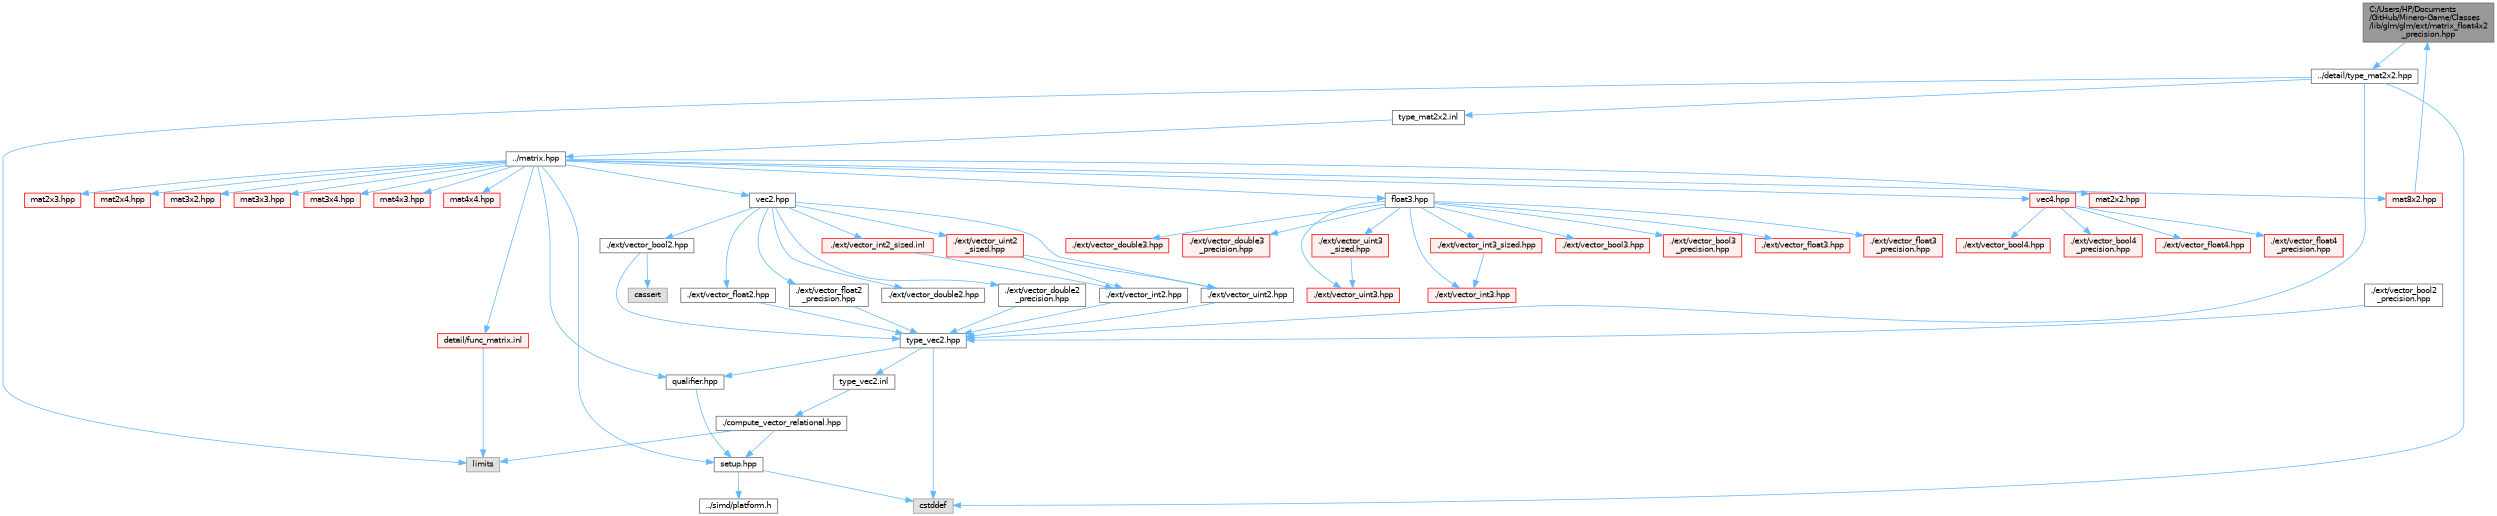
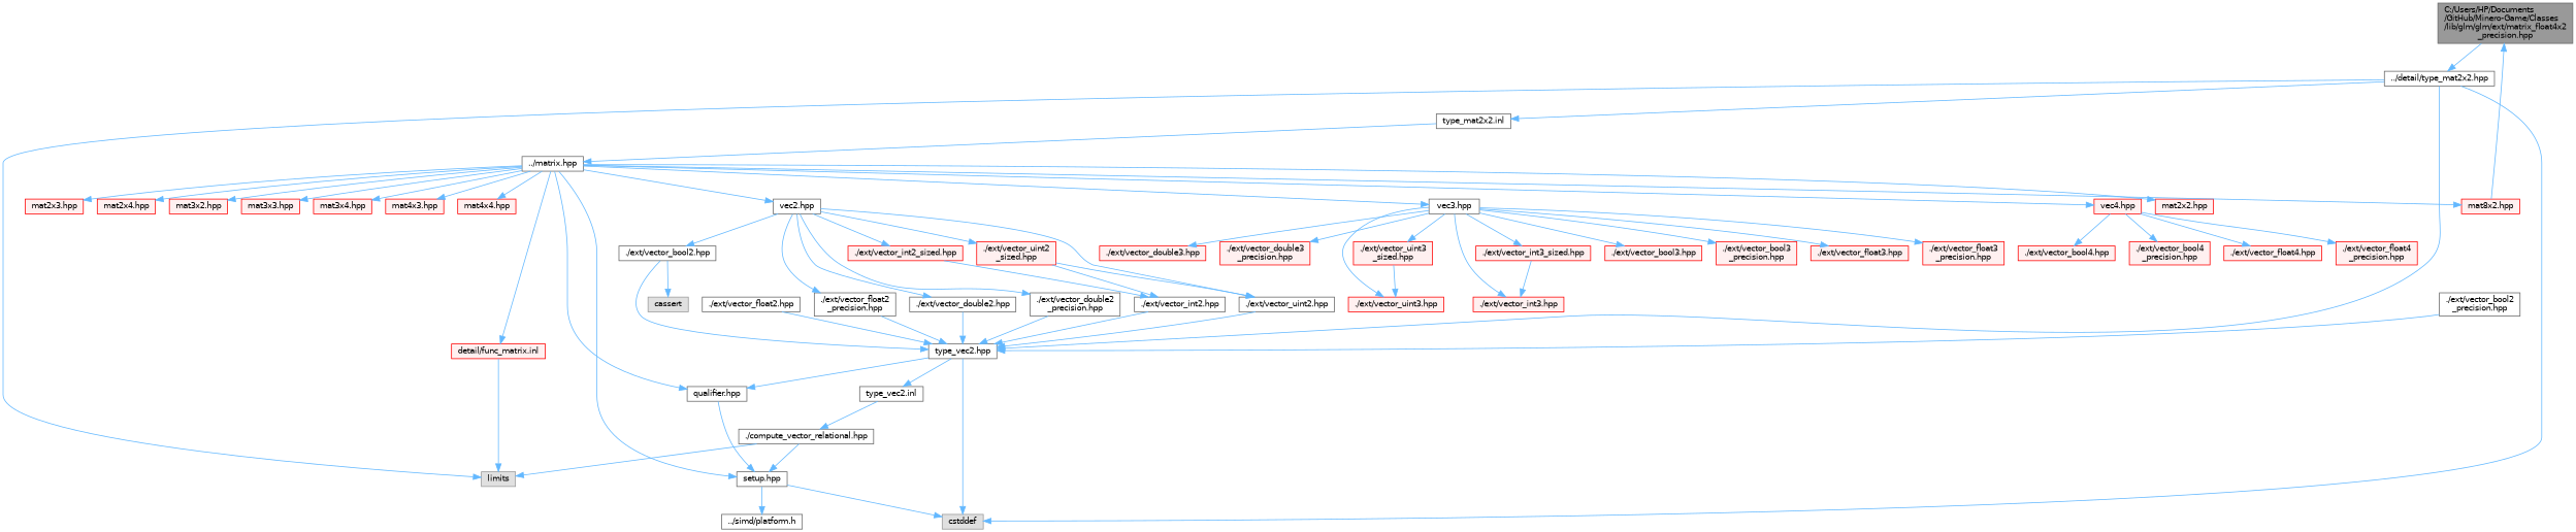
  digraph {
    node [color=red fillcolor="#FFF0F0" fontname=Helvetica fontsize=10 shape=box style=filled]
    edge [color=steelblue1 fontname=Helvetica fontsize=10 labelfontname=Helvetica labelfontsize=10 style=solid]
    n1 [color=gray40 fillcolor=grey60 fontcolor=black height=0.2 label="C:/Users/HP/Documents\l/GitHub/Minero-Game/Classes\l/lib/glm/glm/ext/matrix_float4x2\l_precision.hpp" width=0.4]
    n2 [color=grey40 fillcolor=white height=0.2 label="../detail/type_mat2x2.hpp" width=0.4]
    n3 [color=grey40 fillcolor=white height=0.2 label="type_vec2.hpp" width=0.4]
    n4 [color=grey60 fillcolor="#E0E0E0" height=0.2 label=cstddef width=0.4]
    n5 [color=grey60 fillcolor="#E0E0E0" height=0.2 label=limits width=0.4]
    n6 [color=grey40 fillcolor=white height=0.2 label="type_mat2x2.inl" width=0.4]
    n7 [color=grey40 fillcolor=white height=0.2 label="qualifier.hpp" width=0.4]
    n8 [color=grey40 fillcolor=white height=0.2 label="type_vec2.inl" width=0.4]
    n9 [color=grey40 fillcolor=white height=0.2 label="../matrix.hpp" width=0.4]
    n10 [color=grey40 fillcolor=white height=0.2 label="setup.hpp" width=0.4]
    n11 [color=grey40 fillcolor=white height=0.2 label="./compute_vector_relational.hpp" width=0.4]
    n12 [color=grey40 fillcolor=white height=0.2 label="../simd/platform.h" width=0.4]
    n13 [color=grey60 fillcolor="#E0E0E0" height=0.2 label=cassert width=0.4]
    n14 [color=grey40 fillcolor=white height=0.2 label="vec2.hpp" width=0.4]
-   n15 [color=grey40 fillcolor=white height=0.2 label="float3.hpp" width=0.4]
+   n15 [color=grey40 fillcolor=white height=0.2 label="vec3.hpp" width=0.4]
    n16 [height=0.2 label="vec4.hpp" width=0.4]
    n17 [height=0.2 label="mat2x2.hpp" width=0.4]
    n18 [height=0.2 label="mat2x3.hpp" width=0.4]
    n19 [height=0.2 label="mat2x4.hpp" width=0.4]
    n20 [height=0.2 label="mat3x2.hpp" width=0.4]
    n21 [height=0.2 label="mat3x3.hpp" width=0.4]
    n22 [height=0.2 label="mat3x4.hpp" width=0.4]
    n23 [height=0.2 label="mat8x2.hpp" width=0.4]
    n24 [height=0.2 label="mat4x3.hpp" width=0.4]
    n25 [height=0.2 label="mat4x4.hpp" width=0.4]
    n26 [height=0.2 label="detail/func_matrix.inl" width=0.4]
    n27 [color=grey40 fillcolor=white height=0.2 label="./ext/vector_bool2.hpp" width=0.4]
    n28 [color=grey40 fillcolor=white height=0.2 label="./ext/vector_float2.hpp" width=0.4]
    n29 [color=grey40 fillcolor=white height=0.2 label="./ext/vector_float2\l_precision.hpp" width=0.4]
    n30 [color=grey40 fillcolor=white height=0.2 label="./ext/vector_double2.hpp" width=0.4]
    n31 [color=grey40 fillcolor=white height=0.2 label="./ext/vector_double2\l_precision.hpp" width=0.4]
-   n32 [height=0.2 label="./ext/vector_int2_sized.inl" width=0.4]
+   n32 [height=0.2 label="./ext/vector_int2_sized.hpp" width=0.4]
    n33 [color=grey40 fillcolor=white height=0.2 label="./ext/vector_uint2.hpp" width=0.4]
    n34 [height=0.2 label="./ext/vector_uint2\l_sized.hpp" width=0.4]
    n35 [height=0.2 label="./ext/vector_bool3.hpp" width=0.4]
    n36 [height=0.2 label="./ext/vector_bool3\l_precision.hpp" width=0.4]
    n37 [height=0.2 label="./ext/vector_float3.hpp" width=0.4]
    n38 [height=0.2 label="./ext/vector_float3\l_precision.hpp" width=0.4]
    n39 [height=0.2 label="./ext/vector_double3.hpp" width=0.4]
    n40 [height=0.2 label="./ext/vector_double3\l_precision.hpp" width=0.4]
    n41 [height=0.2 label="./ext/vector_int3.hpp" width=0.4]
    n42 [height=0.2 label="./ext/vector_int3_sized.hpp" width=0.4]
    n43 [height=0.2 label="./ext/vector_uint3.hpp" width=0.4]
    n44 [height=0.2 label="./ext/vector_uint3\l_sized.hpp" width=0.4]
    n45 [height=0.2 label="./ext/vector_bool4.hpp" width=0.4]
    n46 [height=0.2 label="./ext/vector_bool4\l_precision.hpp" width=0.4]
    n47 [height=0.2 label="./ext/vector_float4.hpp" width=0.4]
    n48 [height=0.2 label="./ext/vector_float4\l_precision.hpp" width=0.4]
    n49 [color=grey40 fillcolor=white height=0.2 label="./ext/vector_bool2\l_precision.hpp" width=0.4]
    n50 [color=grey40 fillcolor=white height=0.2 label="./ext/vector_int2.hpp" width=0.4]
    n1 -> n2
    n2 -> n3
    n2 -> n4
    n2 -> n5
    n2 -> n6
    n3 -> n4
    n3 -> n7
    n3 -> n8
    n6 -> n9
    n7 -> n10
    n8 -> n11
    n9 -> n7
    n9 -> n10
    n9 -> n14
    n9 -> n15
    n9 -> n16
    n9 -> n17
    n9 -> n18
    n9 -> n19
    n9 -> n20
    n9 -> n21
    n9 -> n22
    n9 -> n23
    n9 -> n24
    n9 -> n25
    n9 -> n26
    n10 -> n4
    n10 -> n12
    n11 -> n5
    n11 -> n10
    n14 -> n27
-   n14 -> n28
    n14 -> n29
    n14 -> n30
    n14 -> n31
    n14 -> n32
    n14 -> n33
    n14 -> n34
    n15 -> n35
    n15 -> n36
    n15 -> n37
    n15 -> n38
    n15 -> n39
    n15 -> n40
    n15 -> n41
    n15 -> n42
    n15 -> n43
    n15 -> n44
    n16 -> n45
    n16 -> n46
    n16 -> n47
    n16 -> n48
    n23 -> n1
    n26 -> n5
    n27 -> n3
    n27 -> n13
    n28 -> n3
    n29 -> n3
+   n30 -> n3
    n31 -> n3
    n32 -> n50
    n33 -> n3
    n34 -> n33
    n34 -> n50
    n42 -> n41
    n44 -> n43
    n49 -> n3
    n50 -> n3
  }
